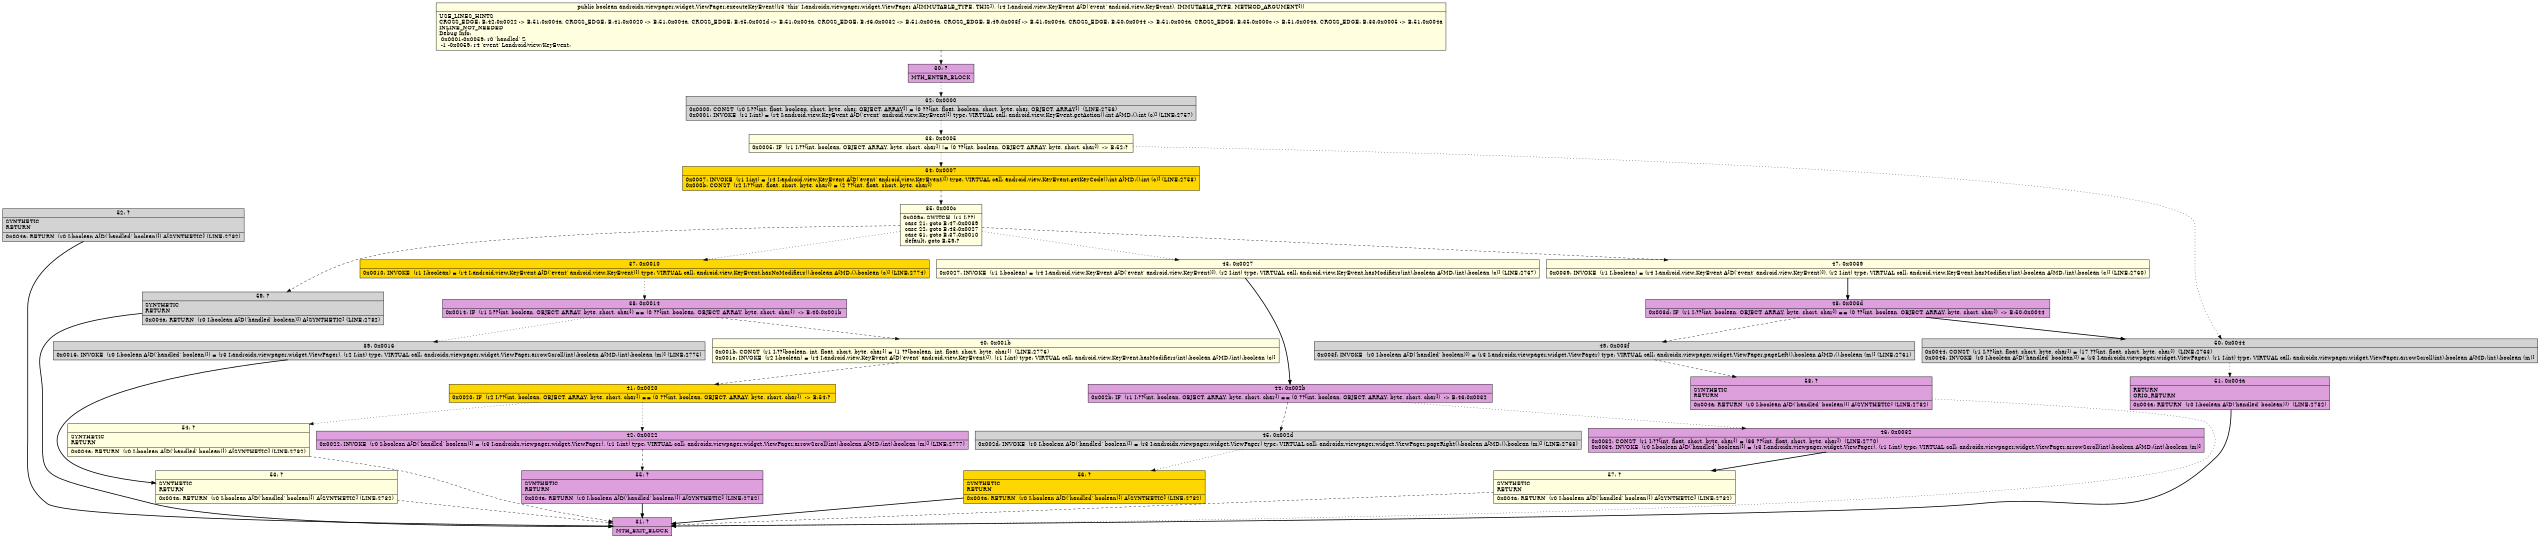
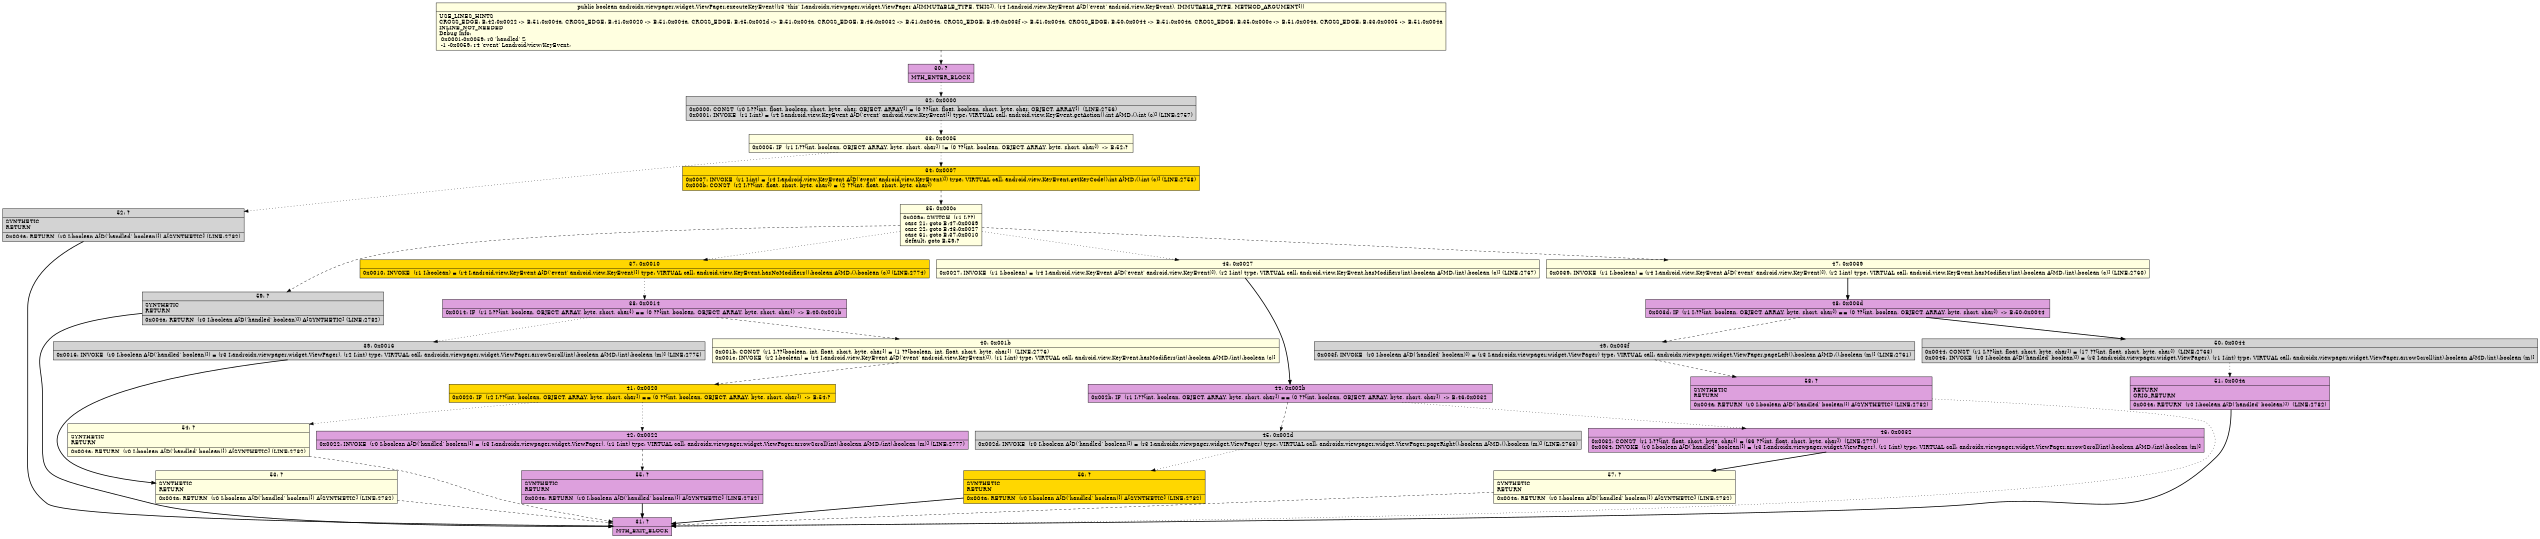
  digraph {
    node [fillcolor=plum shape=record style=filled]
    edge [style=dotted]
    n1 [label="{30\:\ ?|MTH_ENTER_BLOCK\l}"]
    n2 [fillcolor=lightgrey label="{32\:\ 0x0000|0x0000: CONST  (r0 I:??[int, float, boolean, short, byte, char, OBJECT, ARRAY]) = (0 ??[int, float, boolean, short, byte, char, OBJECT, ARRAY])  (LINE:2756)\l0x0001: INVOKE  (r1 I:int) = (r4 I:android.view.KeyEvent A[D('event' android.view.KeyEvent)]) type: VIRTUAL call: android.view.KeyEvent.getAction():int A[MD:():int (c)] (LINE:2757)\l}"]
    n3 [fillcolor=lightyellow label="{33\:\ 0x0005|0x0005: IF  (r1 I:??[int, boolean, OBJECT, ARRAY, byte, short, char]) != (0 ??[int, boolean, OBJECT, ARRAY, byte, short, char])  \-\> B:52:? \l}"]
    n4 [fillcolor=gold label="{34\:\ 0x0007|0x0007: INVOKE  (r1 I:int) = (r4 I:android.view.KeyEvent A[D('event' android.view.KeyEvent)]) type: VIRTUAL call: android.view.KeyEvent.getKeyCode():int A[MD:():int (c)] (LINE:2758)\l0x000b: CONST  (r2 I:??[int, float, short, byte, char]) = (2 ??[int, float, short, byte, char]) \l}"]
    n5 [fillcolor=lightgrey label="{52\:\ ?|SYNTHETIC\lRETURN\l|0x004a: RETURN  (r0 I:boolean A[D('handled' boolean)]) A[SYNTHETIC] (LINE:2782)\l}"]
    n6 [fillcolor=lightyellow label="{35\:\ 0x000c|0x009c: SWITCH  (r1 I:??)\l case 21: goto B:47:0x0039\l case 22: goto B:43:0x0027\l case 61: goto B:37:0x0010\l default: goto B:59:? \l}"]
    n7 [label="{31\:\ ?|MTH_EXIT_BLOCK\l}"]
    n8 [fillcolor=gold label="{37\:\ 0x0010|0x0010: INVOKE  (r1 I:boolean) = (r4 I:android.view.KeyEvent A[D('event' android.view.KeyEvent)]) type: VIRTUAL call: android.view.KeyEvent.hasNoModifiers():boolean A[MD:():boolean (c)] (LINE:2774)\l}"]
    n9 [fillcolor=lightyellow label="{43\:\ 0x0027|0x0027: INVOKE  (r1 I:boolean) = (r4 I:android.view.KeyEvent A[D('event' android.view.KeyEvent)]), (r2 I:int) type: VIRTUAL call: android.view.KeyEvent.hasModifiers(int):boolean A[MD:(int):boolean (c)] (LINE:2767)\l}"]
    n10 [fillcolor=lightyellow label="{47\:\ 0x0039|0x0039: INVOKE  (r1 I:boolean) = (r4 I:android.view.KeyEvent A[D('event' android.view.KeyEvent)]), (r2 I:int) type: VIRTUAL call: android.view.KeyEvent.hasModifiers(int):boolean A[MD:(int):boolean (c)] (LINE:2760)\l}"]
    n11 [fillcolor=lightgrey label="{59\:\ ?|SYNTHETIC\lRETURN\l|0x004a: RETURN  (r0 I:boolean A[D('handled' boolean)]) A[SYNTHETIC] (LINE:2782)\l}"]
    n12 [label="{38\:\ 0x0014|0x0014: IF  (r1 I:??[int, boolean, OBJECT, ARRAY, byte, short, char]) == (0 ??[int, boolean, OBJECT, ARRAY, byte, short, char])  \-\> B:40:0x001b \l}"]
    n13 [label="{44\:\ 0x002b|0x002b: IF  (r1 I:??[int, boolean, OBJECT, ARRAY, byte, short, char]) == (0 ??[int, boolean, OBJECT, ARRAY, byte, short, char])  \-\> B:46:0x0032 \l}"]
    n14 [label="{48\:\ 0x003d|0x003d: IF  (r1 I:??[int, boolean, OBJECT, ARRAY, byte, short, char]) == (0 ??[int, boolean, OBJECT, ARRAY, byte, short, char])  \-\> B:50:0x0044 \l}"]
    n15 [fillcolor=lightgrey label="{39\:\ 0x0016|0x0016: INVOKE  (r0 I:boolean A[D('handled' boolean)]) = (r3 I:androidx.viewpager.widget.ViewPager), (r2 I:int) type: VIRTUAL call: androidx.viewpager.widget.ViewPager.arrowScroll(int):boolean A[MD:(int):boolean (m)] (LINE:2775)\l}"]
    n16 [fillcolor=lightyellow label="{40\:\ 0x001b|0x001b: CONST  (r1 I:??[boolean, int, float, short, byte, char]) = (1 ??[boolean, int, float, short, byte, char])  (LINE:2776)\l0x001c: INVOKE  (r2 I:boolean) = (r4 I:android.view.KeyEvent A[D('event' android.view.KeyEvent)]), (r1 I:int) type: VIRTUAL call: android.view.KeyEvent.hasModifiers(int):boolean A[MD:(int):boolean (c)]\l}"]
    n17 [fillcolor=lightyellow label="{53\:\ ?|SYNTHETIC\lRETURN\l|0x004a: RETURN  (r0 I:boolean A[D('handled' boolean)]) A[SYNTHETIC] (LINE:2782)\l}"]
    n18 [fillcolor=gold label="{41\:\ 0x0020|0x0020: IF  (r2 I:??[int, boolean, OBJECT, ARRAY, byte, short, char]) == (0 ??[int, boolean, OBJECT, ARRAY, byte, short, char])  \-\> B:54:? \l}"]
    n19 [label="{42\:\ 0x0022|0x0022: INVOKE  (r0 I:boolean A[D('handled' boolean)]) = (r3 I:androidx.viewpager.widget.ViewPager), (r1 I:int) type: VIRTUAL call: androidx.viewpager.widget.ViewPager.arrowScroll(int):boolean A[MD:(int):boolean (m)] (LINE:2777)\l}"]
    n20 [fillcolor=lightyellow label="{54\:\ ?|SYNTHETIC\lRETURN\l|0x004a: RETURN  (r0 I:boolean A[D('handled' boolean)]) A[SYNTHETIC] (LINE:2782)\l}"]
    n21 [label="{55\:\ ?|SYNTHETIC\lRETURN\l|0x004a: RETURN  (r0 I:boolean A[D('handled' boolean)]) A[SYNTHETIC] (LINE:2782)\l}"]
    n22 [fillcolor=lightgrey label="{45\:\ 0x002d|0x002d: INVOKE  (r0 I:boolean A[D('handled' boolean)]) = (r3 I:androidx.viewpager.widget.ViewPager) type: VIRTUAL call: androidx.viewpager.widget.ViewPager.pageRight():boolean A[MD:():boolean (m)] (LINE:2768)\l}"]
    n23 [label="{46\:\ 0x0032|0x0032: CONST  (r1 I:??[int, float, short, byte, char]) = (66 ??[int, float, short, byte, char])  (LINE:2770)\l0x0034: INVOKE  (r0 I:boolean A[D('handled' boolean)]) = (r3 I:androidx.viewpager.widget.ViewPager), (r1 I:int) type: VIRTUAL call: androidx.viewpager.widget.ViewPager.arrowScroll(int):boolean A[MD:(int):boolean (m)]\l}"]
    n24 [fillcolor=gold label="{56\:\ ?|SYNTHETIC\lRETURN\l|0x004a: RETURN  (r0 I:boolean A[D('handled' boolean)]) A[SYNTHETIC] (LINE:2782)\l}"]
    n25 [fillcolor=lightyellow label="{57\:\ ?|SYNTHETIC\lRETURN\l|0x004a: RETURN  (r0 I:boolean A[D('handled' boolean)]) A[SYNTHETIC] (LINE:2782)\l}"]
    n26 [fillcolor=lightgrey label="{49\:\ 0x003f|0x003f: INVOKE  (r0 I:boolean A[D('handled' boolean)]) = (r3 I:androidx.viewpager.widget.ViewPager) type: VIRTUAL call: androidx.viewpager.widget.ViewPager.pageLeft():boolean A[MD:():boolean (m)] (LINE:2761)\l}"]
    n27 [fillcolor=lightgrey label="{50\:\ 0x0044|0x0044: CONST  (r1 I:??[int, float, short, byte, char]) = (17 ??[int, float, short, byte, char])  (LINE:2763)\l0x0046: INVOKE  (r0 I:boolean A[D('handled' boolean)]) = (r3 I:androidx.viewpager.widget.ViewPager), (r1 I:int) type: VIRTUAL call: androidx.viewpager.widget.ViewPager.arrowScroll(int):boolean A[MD:(int):boolean (m)]\l}"]
    n28 [label="{58\:\ ?|SYNTHETIC\lRETURN\l|0x004a: RETURN  (r0 I:boolean A[D('handled' boolean)]) A[SYNTHETIC] (LINE:2782)\l}"]
    n29 [label="{51\:\ 0x004a|RETURN\lORIG_RETURN\l|0x004a: RETURN  (r0 I:boolean A[D('handled' boolean)])  (LINE:2782)\l}"]
    n30 [fillcolor=lightyellow label="{public boolean androidx.viewpager.widget.ViewPager.executeKeyEvent((r3 'this' I:androidx.viewpager.widget.ViewPager A[IMMUTABLE_TYPE, THIS]), (r4 I:android.view.KeyEvent A[D('event' android.view.KeyEvent), IMMUTABLE_TYPE, METHOD_ARGUMENT]))  | USE_LINES_HINTS\lCROSS_EDGE: B:42:0x0022 \-\> B:51:0x004a, CROSS_EDGE: B:41:0x0020 \-\> B:51:0x004a, CROSS_EDGE: B:45:0x002d \-\> B:51:0x004a, CROSS_EDGE: B:46:0x0032 \-\> B:51:0x004a, CROSS_EDGE: B:49:0x003f \-\> B:51:0x004a, CROSS_EDGE: B:50:0x0044 \-\> B:51:0x004a, CROSS_EDGE: B:35:0x000c \-\> B:51:0x004a, CROSS_EDGE: B:33:0x0005 \-\> B:51:0x004a\lINLINE_NOT_NEEDED\lDebug Info:\l  0x0001\-0x0059: r0 'handled' Z\l  \-1 \-0x0059: r4 'event' Landroid\/view\/KeyEvent;\l}"]
    n1 -> n2
    n2 -> n3
    n3 -> n4
-   n3 -> n27
+   n3 -> n5
    n4 -> n6 [style=dashed]
    n5 -> n7 [style=bold]
    n6 -> n8
    n6 -> n9
    n6 -> n10 [style=dashed]
    n6 -> n11 [style=dashed]
    n8 -> n12
    n9 -> n13 [style=bold]
    n10 -> n14 [style=bold]
    n11 -> n7 [style=bold]
    n12 -> n15
    n12 -> n16 [style=dashed]
    n13 -> n22 [style=dashed]
    n13 -> n23
    n14 -> n26 [style=dashed]
    n14 -> n27 [style=bold]
    n15 -> n17 [style=bold]
    n16 -> n18 [style=dashed]
    n17 -> n7 [style=dashed]
    n18 -> n19
    n18 -> n20
    n19 -> n21 [style=dashed]
    n20 -> n7 [style=dashed]
    n21 -> n7 [style=bold]
    n22 -> n24
    n23 -> n25 [style=bold]
    n24 -> n7 [style=bold]
    n25 -> n7 [style=dashed]
    n26 -> n28 [style=dashed]
    n27 -> n29
    n28 -> n7
    n29 -> n7 [style=bold]
    n30 -> n1 [style=dashed]
  }
